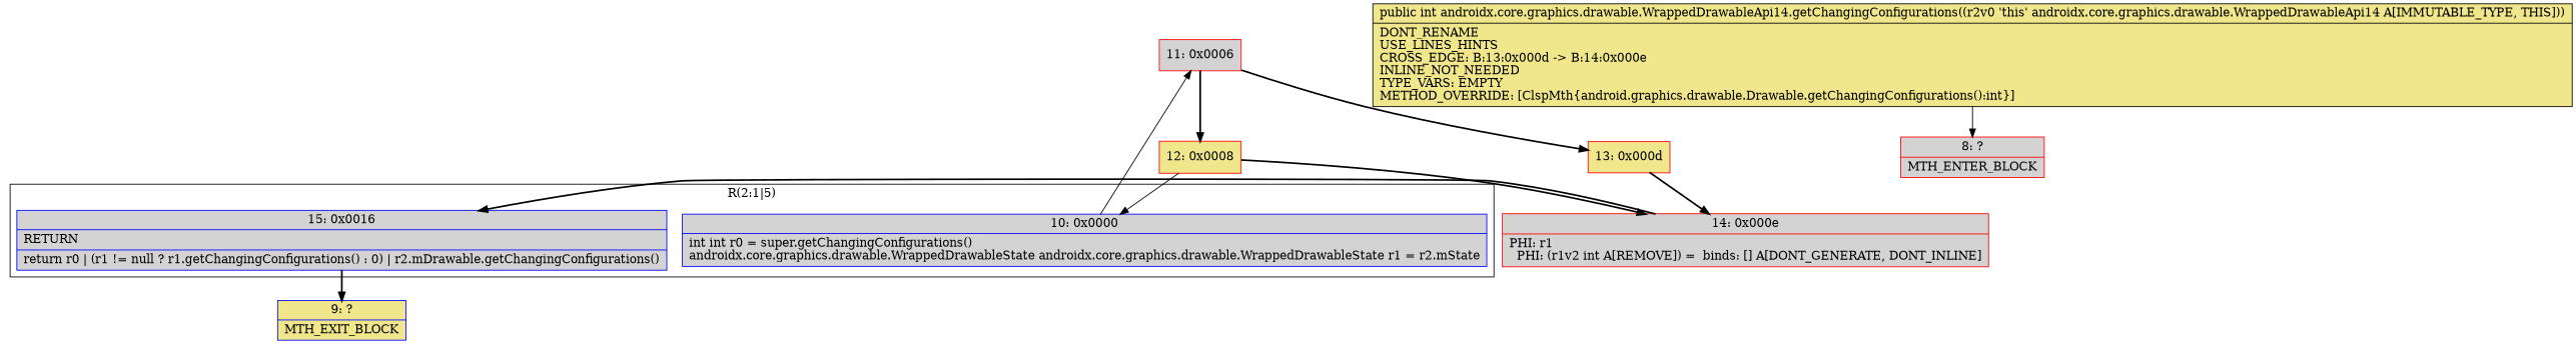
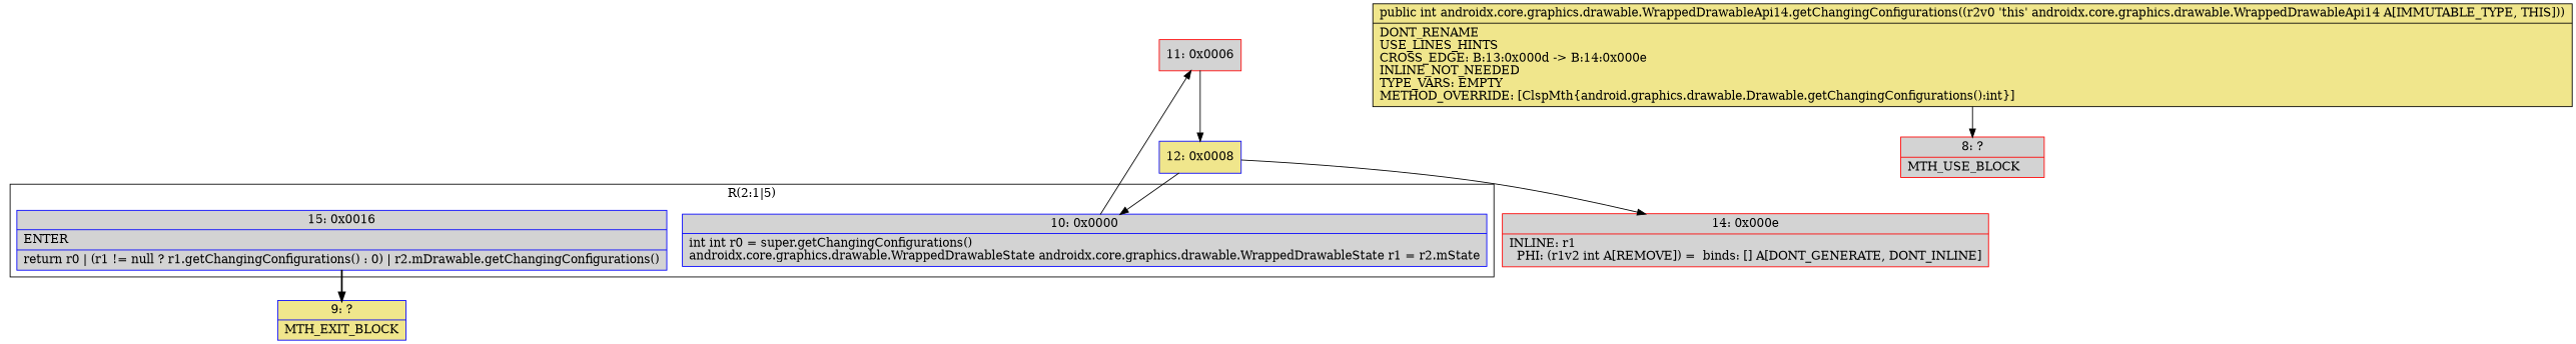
  digraph {
    node [color=red fillcolor=lightgrey shape=record style=filled]
    edge [style=bold]
    n1 [color=blue label="{10\:\ 0x0000|int int r0 = super.getChangingConfigurations()\landroidx.core.graphics.drawable.WrappedDrawableState androidx.core.graphics.drawable.WrappedDrawableState r1 = r2.mState\l}"]
-   n2 [color=blue label="{15\:\ 0x0016|RETURN\l|return r0 \| (r1 != null ? r1.getChangingConfigurations() : 0) \| r2.mDrawable.getChangingConfigurations()\l}"]
+   n2 [color=blue label="{15\:\ 0x0016|ENTER\l|return r0 \| (r1 != null ? r1.getChangingConfigurations() : 0) \| r2.mDrawable.getChangingConfigurations()\l}"]
    n3 [label="{11\:\ 0x0006}"]
    n4 [color=blue fillcolor=khaki label="{9\:\ ?|MTH_EXIT_BLOCK\l}"]
-   n5 [fillcolor=khaki label="{12\:\ 0x0008}"]
-   n6 [fillcolor=khaki label="{13\:\ 0x000d}"]
-   n7 [label="{8\:\ ?|MTH_ENTER_BLOCK\l}"]
-   n8 [label="{14\:\ 0x000e|PHI: r1 \l  PHI: (r1v2 int A[REMOVE]) =  binds: [] A[DONT_GENERATE, DONT_INLINE]\l}"]
+   n5 [color=blue fillcolor=khaki label="{12\:\ 0x0008}"]
+   n7 [label="{8\:\ ?|MTH_USE_BLOCK\l}"]
+   n8 [label="{14\:\ 0x000e|INLINE: r1 \l  PHI: (r1v2 int A[REMOVE]) =  binds: [] A[DONT_GENERATE, DONT_INLINE]\l}"]
    n9 [fillcolor=khaki label="{public int androidx.core.graphics.drawable.WrappedDrawableApi14.getChangingConfigurations((r2v0 'this' androidx.core.graphics.drawable.WrappedDrawableApi14 A[IMMUTABLE_TYPE, THIS]))  | DONT_RENAME\lUSE_LINES_HINTS\lCROSS_EDGE: B:13:0x000d \-\> B:14:0x000e\lINLINE_NOT_NEEDED\lTYPE_VARS: EMPTY\lMETHOD_OVERRIDE: [ClspMth\{android.graphics.drawable.Drawable.getChangingConfigurations():int\}]\l}" color=""]
    subgraph cluster_1 {
      label="R(2:1|5)"
      n1
      n2
    }
    n1 -> n3 [style=solid]
    n2 -> n4
-   n3 -> n5
-   n3 -> n6
+   n3 -> n5 [style=solid]
    n5 -> n1 [style=solid]
-   n5 -> n8
-   n6 -> n8
-   n8 -> n2
+   n5 -> n8 [style=solid]
    n9 -> n7 [style=solid]
  }
